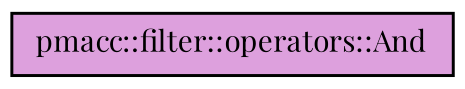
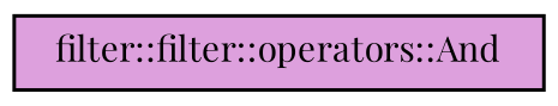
  digraph {
    rankdir=TB
    fontname="Playfair Display"
-   n1 [color=black fillcolor=plum fontname="Playfair Display" fontsize=10 height=0.2 label="pmacc::filter::operators::And" shape=record style=filled width=0.4]
+   n1 [color=black fillcolor=plum fontname="Playfair Display" fontsize=10 height=0.2 label="filter::filter::operators::And" shape=record style=filled width=0.4]
  }
